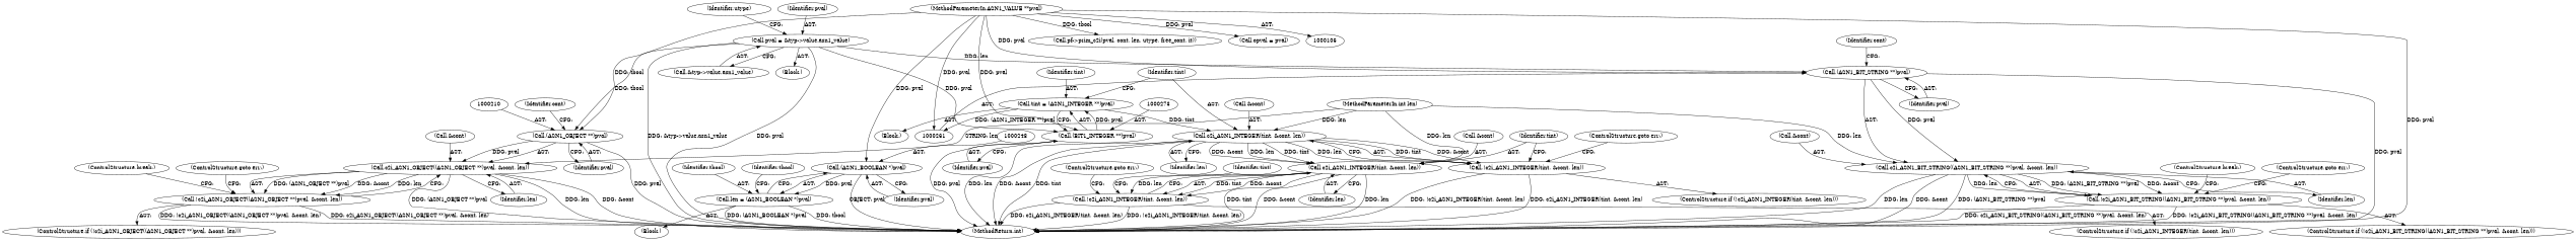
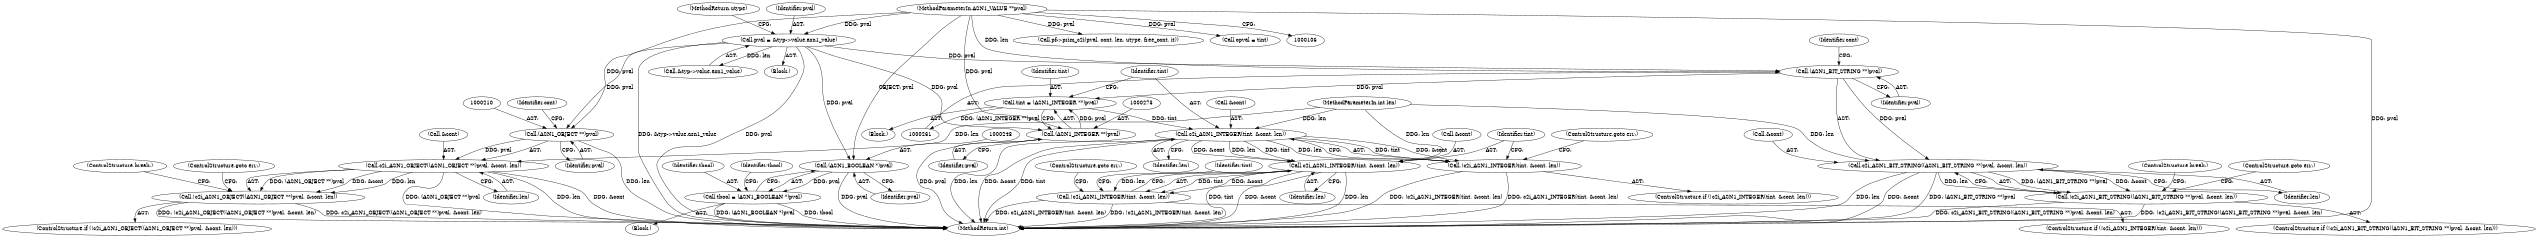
  digraph {
    n1 [label="(Call,pval = &typ->value.asn1_value)"]
    n2 [label="(Call,(ASN1_OBJECT **)pval)"]
    n3 [label="(Call,(ASN1_BOOLEAN *)pval)"]
    n4 [label="(Call,(ASN1_BIT_STRING **)pval)"]
-   n5 [label="(Call,(BIT1_INTEGER **)pval)"]
+   n5 [label="(Call,(ASN1_INTEGER **)pval)"]
    n6 [label="(MethodReturn,int)"]
    n7 [label="(Call,&typ->value.asn1_value)"]
    n8 [label="(Block,)"]
    n9 [label="(Call,c2i_ASN1_OBJECT((ASN1_OBJECT **)pval, &cont, len))"]
    n10 [label="(Identifier,pval)"]
-   n11 [label="(Call,len = (ASN1_BOOLEAN *)pval)"]
+   n11 [label="(Call,tbool = (ASN1_BOOLEAN *)pval)"]
    n12 [label="(Identifier,pval)"]
    n13 [label="(Call,c2i_ASN1_BIT_STRING((ASN1_BIT_STRING **)pval, &cont, len))"]
    n14 [label="(Identifier,pval)"]
    n15 [label="(Call,tint = (ASN1_INTEGER **)pval)"]
    n16 [label="(Identifier,pval)"]
    n17 [label="(MethodParameterIn,ASN1_VALUE **pval)"]
    n18 [label="(Call,pf->prim_c2i(pval, cont, len, utype, free_cont, it))"]
-   n19 [label="(Call,opval = pval)"]
+   n19 [label="(Call,opval = tint)"]
    1000106
    n21 [label="(Call,!c2i_ASN1_OBJECT((ASN1_OBJECT **)pval, &cont, len))"]
    n22 [label="(Identifier,len)"]
    n23 [label="(ControlStructure,if (!c2i_ASN1_OBJECT((ASN1_OBJECT **)pval, &cont, len)))"]
    n24 [label="(Block,)"]
    n25 [label="(Call,!c2i_ASN1_BIT_STRING((ASN1_BIT_STRING **)pval, &cont, len))"]
    n26 [label="(Identifier,len)"]
    n27 [label="(ControlStructure,if (!c2i_ASN1_BIT_STRING((ASN1_BIT_STRING **)pval, &cont, len)))"]
    n28 [label="(Call,c2i_ASN1_INTEGER(tint, &cont, len))"]
    n29 [label="(Block,)"]
    1000261
    n31 [label="(Call,!c2i_ASN1_INTEGER(tint, &cont, len))"]
    n32 [label="(Call,c2i_ASN1_INTEGER(tint, &cont, len))"]
    n33 [label="(Identifier,len)"]
    n34 [label="(ControlStructure,if (!c2i_ASN1_INTEGER(tint, &cont, len)))"]
    n35 [label="(Call,!c2i_ASN1_INTEGER(tint, &cont, len))"]
    n36 [label="(Identifier,len)"]
    n37 [label="(ControlStructure,if (!c2i_ASN1_INTEGER(tint, &cont, len)))"]
    n38 [label="(Call,&cont)"]
    n39 [label="(ControlStructure,goto err;)"]
-   n40 [label="(Identifier,utype)"]
+   n40 [label="(MethodReturn,utype)"]
    n41 [label="(Identifier,tint)"]
    n42 [label="(Call,&cont)"]
    n43 [label="(Identifier,tint)"]
    n44 [label="(Identifier,pval)"]
    n45 [label="(ControlStructure,goto err;)"]
    n46 [label="(ControlStructure,break;)"]
    n47 [label="(Identifier,tbool)"]
    n48 [label="(Identifier,cont)"]
    n49 [label="(ControlStructure,goto err;)"]
    n50 [label="(Identifier,tint)"]
    n51 [label="(Call,&cont)"]
    n52 [label="(Call,&cont)"]
    n53 [label="(MethodParameterIn,int len)"]
    n54 [label="(Identifier,tbool)"]
    n55 [label="(Identifier,tint)"]
    n56 [label="(ControlStructure,goto err;)"]
    n57 [label="(Identifier,cont)"]
    n58 [label="(ControlStructure,break;)"]
    1000210
    1000248
    1000273
-   n1 -> n2 [label="DDG: tbool"]
-   n1 -> n4 [label="DDG: len"]
+   n1 -> n2 [label="DDG: pval"]
+   n1 -> n3 [label="DDG: pval"]
+   n1 -> n4 [label="DDG: pval"]
    n1 -> n5 [label="DDG: pval"]
    n1 -> n6 [label="DDG: pval"]
    n1 -> n6 [label="DDG: &typ->value.asn1_value"]
-   n1 -> n7 [label="CFG: "]
+   n1 -> n7 [label="DDG: len"]
    n1 -> n8 [label="AST: "]
-   n2 -> n6 [label="DDG: pval"]
+   n2 -> n6 [label="DDG: len"]
    n2 -> n9 [label="AST: "]
    n2 -> n9 [label="DDG: pval"]
    n2 -> n10 [label="CFG: "]
-   n3 -> n6 [label="OBJECT: pval"]
+   n3 -> n6 [label="DDG: pval"]
    n3 -> n11 [label="AST: "]
    n3 -> n11 [label="DDG: pval"]
    n3 -> n12 [label="CFG: "]
-   n4 -> n6 [label="DDG: pval"]
+   n4 -> n15 [label="DDG: pval"]
    n4 -> n13 [label="AST: "]
    n4 -> n13 [label="DDG: pval"]
    n4 -> n14 [label="CFG: "]
    n5 -> n6 [label="DDG: pval"]
    n5 -> n15 [label="AST: "]
    n5 -> n15 [label="DDG: pval"]
    n5 -> n16 [label="CFG: "]
    n7 -> n1 [label="AST: "]
    n9 -> n6 [label="DDG: (ASN1_OBJECT **)pval"]
    n9 -> n6 [label="DDG: len"]
    n9 -> n6 [label="DDG: &cont"]
    n9 -> n21 [label="AST: "]
    n9 -> n21 [label="DDG: (ASN1_OBJECT **)pval"]
    n9 -> n21 [label="DDG: &cont"]
    n9 -> n21 [label="DDG: len"]
    n9 -> n22 [label="CFG: "]
    n10 -> n2 [label="AST: "]
    n11 -> n3 [label="CFG: "]
    n11 -> n6 [label="DDG: tbool"]
    n11 -> n6 [label="DDG: (ASN1_BOOLEAN *)pval"]
    n11 -> n24 [label="AST: "]
    n12 -> n3 [label="AST: "]
    n13 -> n6 [label="DDG: (ASN1_BIT_STRING **)pval"]
    n13 -> n6 [label="DDG: len"]
    n13 -> n6 [label="DDG: &cont"]
    n13 -> n25 [label="AST: "]
    n13 -> n25 [label="DDG: (ASN1_BIT_STRING **)pval"]
    n13 -> n25 [label="DDG: &cont"]
    n13 -> n25 [label="DDG: len"]
    n13 -> n26 [label="CFG: "]
    n14 -> n4 [label="AST: "]
    n15 -> n5 [label="CFG: "]
    n15 -> n28 [label="DDG: tint"]
    n15 -> n29 [label="AST: "]
    n15 -> 1000261 [label="DDG: (ASN1_INTEGER **)pval"]
    n16 -> n5 [label="AST: "]
-   n17 -> 1000261 [label="DDG: pval"]
-   n17 -> n2 [label="DDG: tbool"]
-   n17 -> n3 [label="DDG: pval"]
-   n17 -> n4 [label="DDG: pval"]
+   n17 -> n1 [label="DDG: pval"]
+   n17 -> n2 [label="DDG: pval"]
+   n17 -> n3 [label="OBJECT: pval"]
+   n17 -> n4 [label="DDG: len"]
    n17 -> n5 [label="DDG: pval"]
    n17 -> n6 [label="DDG: pval"]
-   n17 -> n18 [label="DDG: tbool"]
+   n17 -> n18 [label="DDG: pval"]
    n17 -> n19 [label="DDG: pval"]
-   n17 -> 1000106 [label="AST: "]
+   n17 -> 1000106 [label="CFG: "]
    n21 -> n6 [label="DDG: c2i_ASN1_OBJECT((ASN1_OBJECT **)pval, &cont, len)"]
    n21 -> n6 [label="DDG: !c2i_ASN1_OBJECT((ASN1_OBJECT **)pval, &cont, len)"]
-   n21 -> n9 [label="CFG: "]
    n21 -> n23 [label="AST: "]
    n22 -> n9 [label="AST: "]
    n25 -> n6 [label="DDG: c2i_ASN1_BIT_STRING((ASN1_BIT_STRING **)pval, &cont, len)"]
    n25 -> n6 [label="DDG: !c2i_ASN1_BIT_STRING((ASN1_BIT_STRING **)pval, &cont, len)"]
    n25 -> n13 [label="CFG: "]
    n25 -> n27 [label="AST: "]
    n26 -> n13 [label="AST: "]
    n28 -> n6 [label="DDG: tint"]
    n28 -> n6 [label="DDG: len"]
    n28 -> n6 [label="DDG: &cont"]
    n28 -> n31 [label="AST: "]
    n28 -> n31 [label="DDG: tint"]
    n28 -> n31 [label="DDG: &cont"]
    n28 -> n31 [label="DDG: len"]
    n28 -> n32 [label="DDG: tint"]
    n28 -> n32 [label="DDG: &cont"]
    n28 -> n32 [label="DDG: len"]
    n28 -> n33 [label="CFG: "]
    1000261 -> n4 [label="AST: "]
    n31 -> n6 [label="DDG: !c2i_ASN1_INTEGER(tint, &cont, len)"]
    n31 -> n6 [label="DDG: c2i_ASN1_INTEGER(tint, &cont, len)"]
    n31 -> n28 [label="CFG: "]
    n31 -> n34 [label="AST: "]
    n32 -> n6 [label="DDG: tint"]
    n32 -> n6 [label="DDG: &cont"]
    n32 -> n6 [label="DDG: len"]
    n32 -> n35 [label="AST: "]
    n32 -> n35 [label="DDG: tint"]
    n32 -> n35 [label="DDG: &cont"]
    n32 -> n35 [label="DDG: len"]
    n32 -> n36 [label="CFG: "]
    n33 -> n28 [label="AST: "]
    n35 -> n6 [label="DDG: c2i_ASN1_INTEGER(tint, &cont, len)"]
    n35 -> n6 [label="DDG: !c2i_ASN1_INTEGER(tint, &cont, len)"]
    n35 -> n32 [label="CFG: "]
    n35 -> n37 [label="AST: "]
    n36 -> n32 [label="AST: "]
    n38 -> n9 [label="AST: "]
    n39 -> n21 [label="CFG: "]
    n40 -> n1 [label="CFG: "]
    n41 -> n35 [label="CFG: "]
    n42 -> n13 [label="AST: "]
    n43 -> n15 [label="AST: "]
    n44 -> n1 [label="AST: "]
    n45 -> n31 [label="CFG: "]
    n46 -> n21 [label="CFG: "]
    n47 -> n11 [label="AST: "]
    n48 -> n4 [label="CFG: "]
    n49 -> n25 [label="CFG: "]
    n50 -> n15 [label="CFG: "]
    n50 -> n28 [label="AST: "]
    n51 -> n28 [label="AST: "]
    n52 -> n32 [label="AST: "]
-   n53 -> n9 [label="STRING: len"]
+   n53 -> n9 [label="DDG: len"]
    n53 -> n13 [label="DDG: len"]
    n53 -> n28 [label="DDG: len"]
    n53 -> n32 [label="DDG: len"]
    n54 -> n11 [label="CFG: "]
    n55 -> n31 [label="CFG: "]
    n55 -> n32 [label="AST: "]
    n56 -> n35 [label="CFG: "]
    n57 -> n2 [label="CFG: "]
    n58 -> n25 [label="CFG: "]
    1000210 -> n2 [label="AST: "]
    1000248 -> n3 [label="AST: "]
    1000273 -> n5 [label="AST: "]
  }
